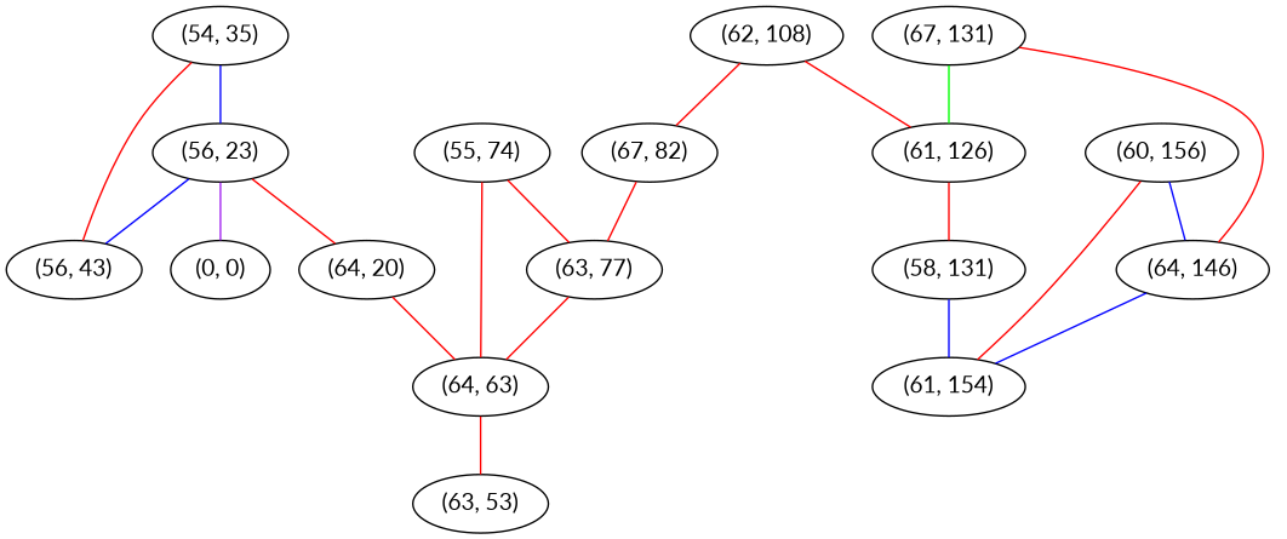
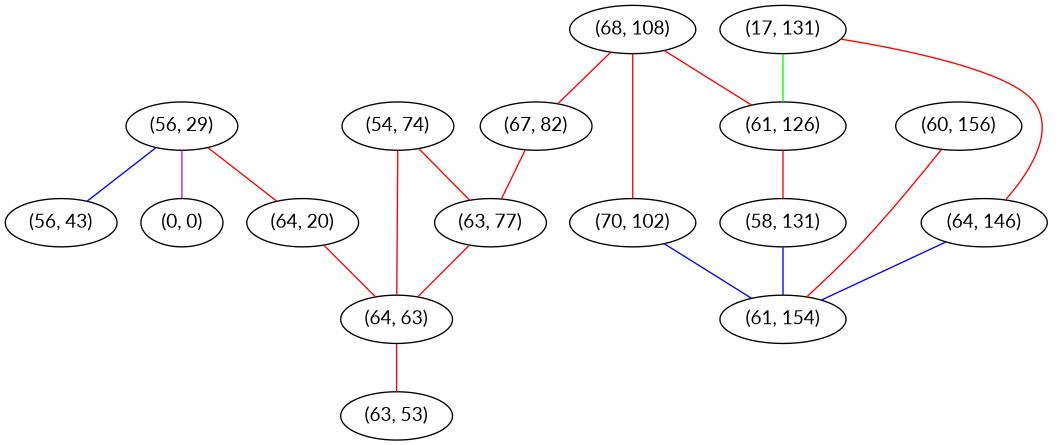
  graph {
    fontname=Lato
    node [fontname=Lato]
    edge [color=red fontname=Lato weight=1]
-   "(54, 35)"
-   "(56, 29)" [label="(56, 23)"]
+   "(56, 29)"
    "(56, 43)"
    "(64, 20)"
    "(0, 0)"
-   "(62, 108)"
+   "(62, 108)" [label="(68, 108)"]
    "(61, 126)"
+   "(70, 102)"
    n9 [label="(67, 82)"]
    "(58, 131)"
    "(61, 154)"
    "(63, 77)"
    "(60, 156)"
    "(64, 146)"
    "(64, 63)"
-   "(67, 131)"
-   "(55, 74)"
+   "(67, 131)" [label="(17, 131)"]
+   "(55, 74)" [label="(54, 74)"]
    "(63, 53)"
-   "(54, 35)" -- "(56, 29)" [color=blue weight=3]
-   "(54, 35)" -- "(56, 43)"
    "(56, 29)" -- "(56, 43)" [color=blue weight=3]
    "(56, 29)" -- "(64, 20)"
    "(56, 29)" -- "(0, 0)" [color=purple weight=4]
    "(64, 20)" -- "(64, 63)"
    "(62, 108)" -- "(61, 126)"
+   "(62, 108)" -- "(70, 102)"
    "(62, 108)" -- n9
    "(61, 126)" -- "(58, 131)"
+   "(70, 102)" -- "(61, 154)" [color=blue weight=3]
    n9 -- "(63, 77)"
    "(58, 131)" -- "(61, 154)" [color=blue weight=3]
    "(63, 77)" -- "(64, 63)"
    "(60, 156)" -- "(61, 154)"
-   "(60, 156)" -- "(64, 146)" [color=blue weight=3]
    "(64, 146)" -- "(61, 154)" [color=blue weight=3]
    "(64, 63)" -- "(63, 53)"
    "(67, 131)" -- "(61, 126)" [color=green weight=2]
    "(67, 131)" -- "(64, 146)"
    "(55, 74)" -- "(63, 77)"
    "(55, 74)" -- "(64, 63)"
  }
